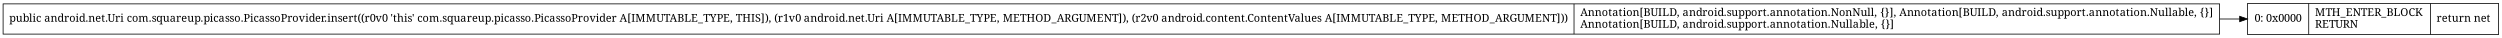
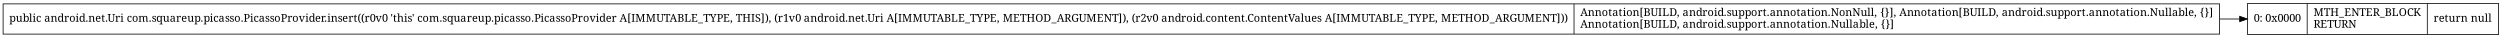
  digraph {
    rankdir=LR
    fontname="Noto Serif"
    node [shape=record fontname="Noto Serif"]
-   n1 [label="{0\:\ 0x0000|MTH_ENTER_BLOCK\lRETURN\l|return net\l}"]
+   n1 [label="{0\:\ 0x0000|MTH_ENTER_BLOCK\lRETURN\l|return null\l}"]
    n2 [label="{public android.net.Uri com.squareup.picasso.PicassoProvider.insert((r0v0 'this' com.squareup.picasso.PicassoProvider A[IMMUTABLE_TYPE, THIS]), (r1v0 android.net.Uri A[IMMUTABLE_TYPE, METHOD_ARGUMENT]), (r2v0 android.content.ContentValues A[IMMUTABLE_TYPE, METHOD_ARGUMENT]))  | Annotation[BUILD, android.support.annotation.NonNull, \{\}], Annotation[BUILD, android.support.annotation.Nullable, \{\}]\lAnnotation[BUILD, android.support.annotation.Nullable, \{\}]\l}"]
    n2 -> n1 [fontname="Noto Serif"]
  }
